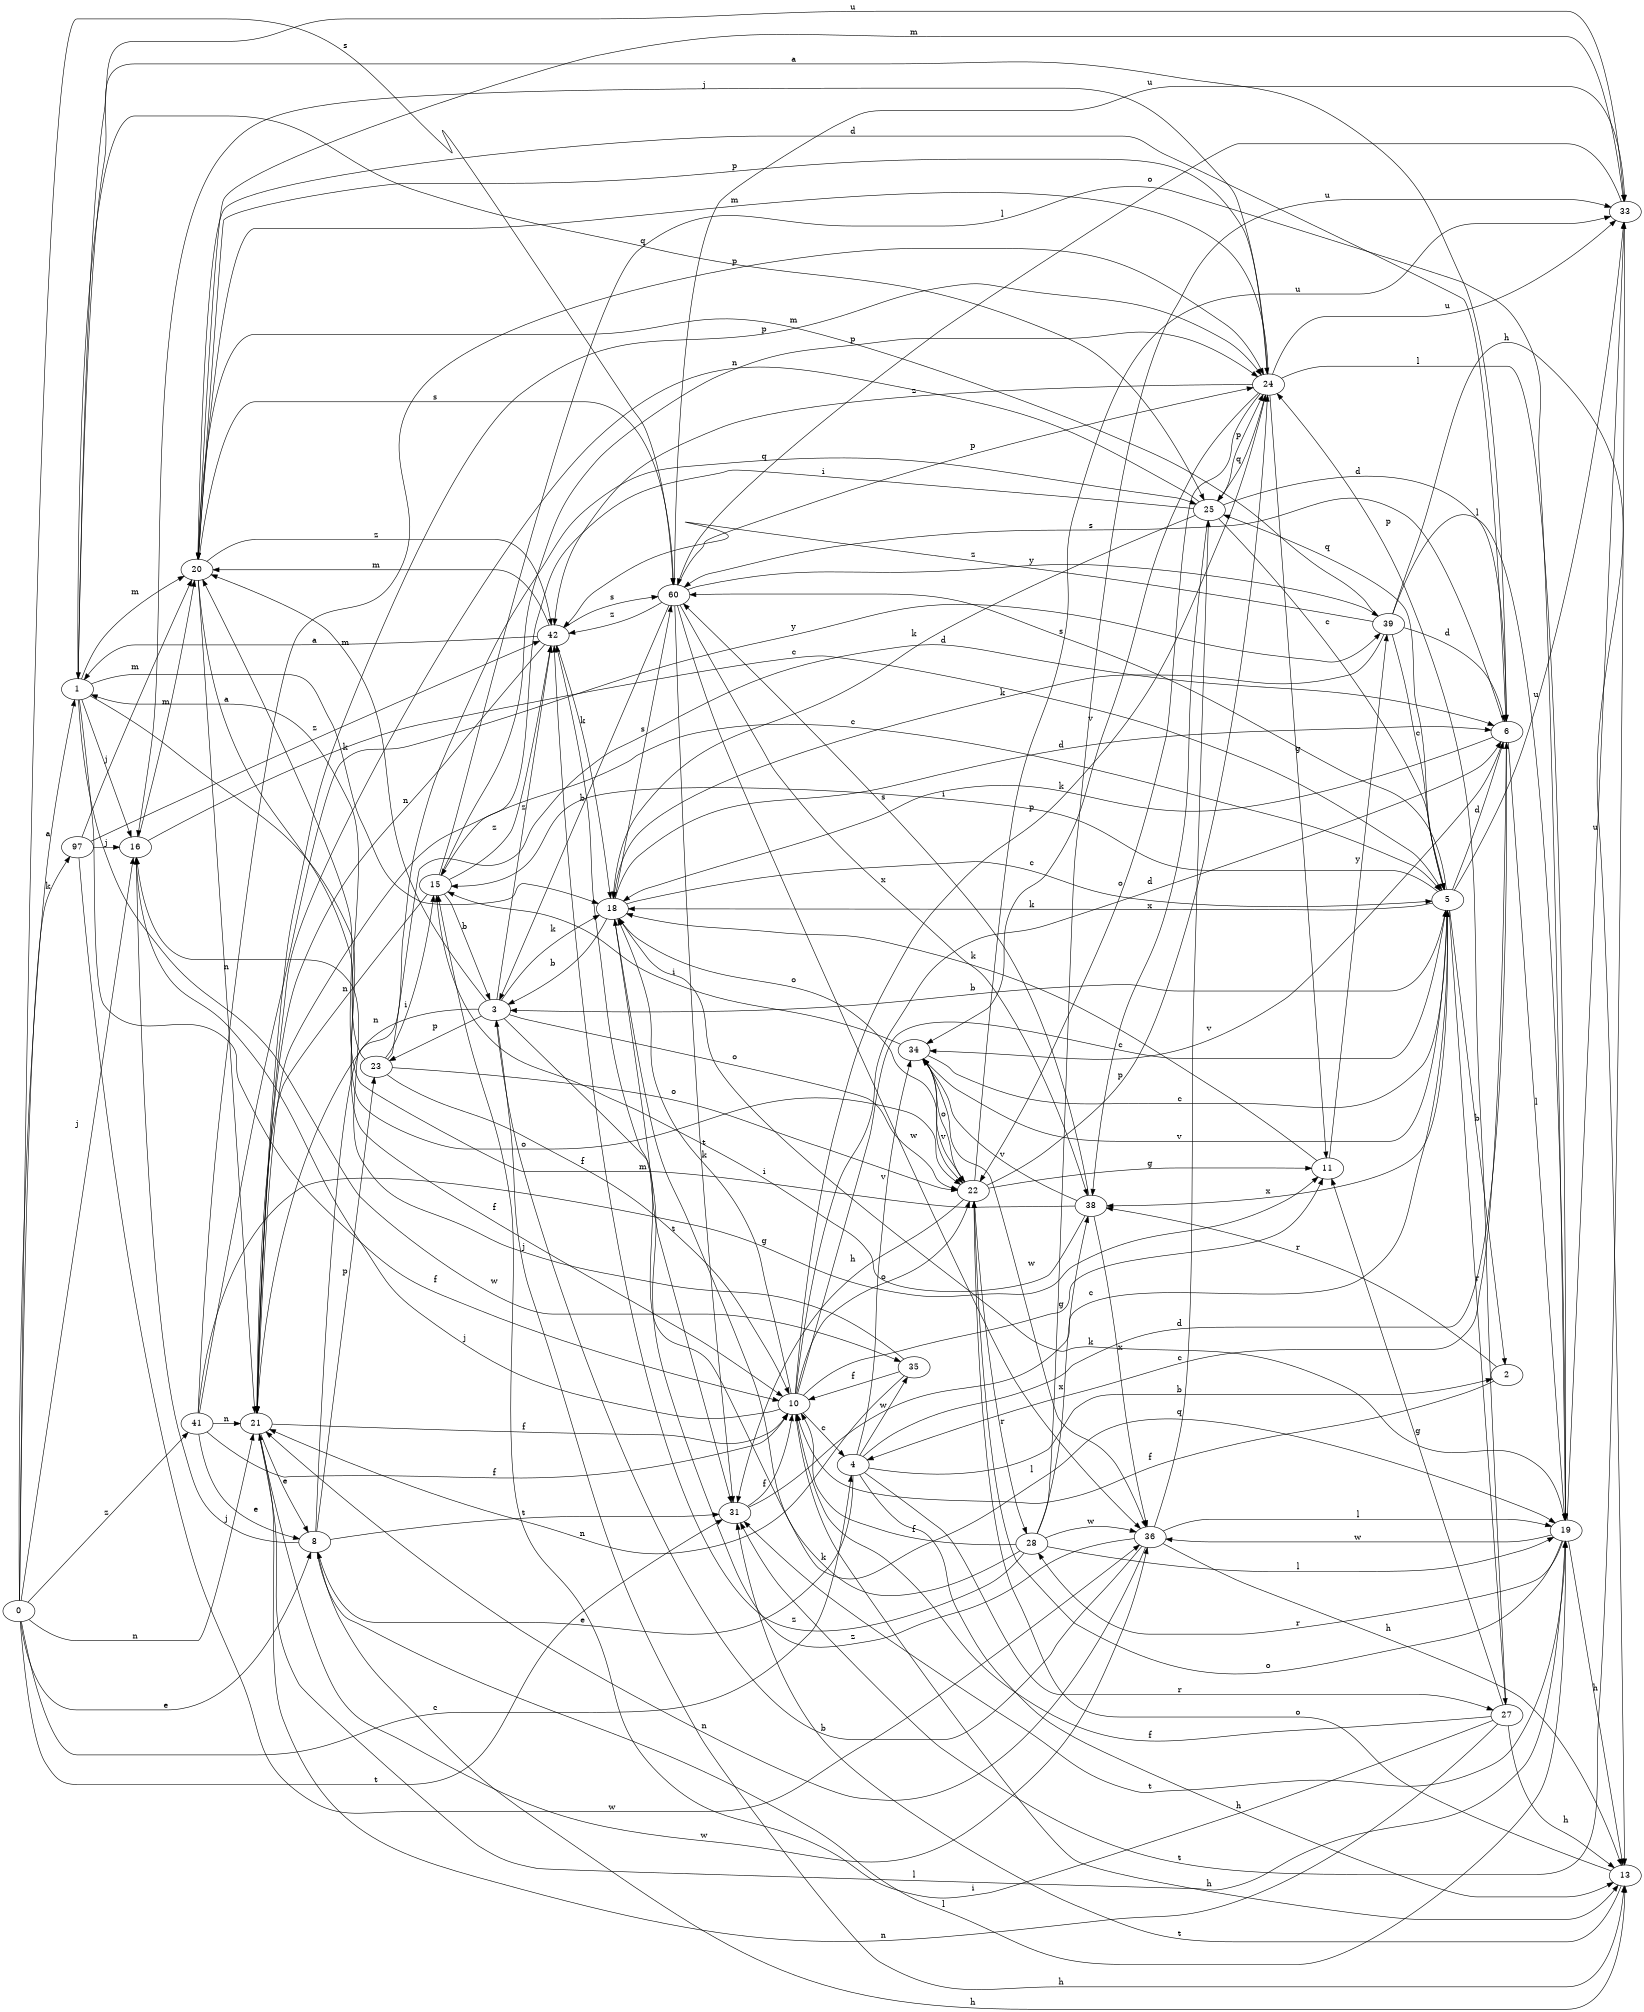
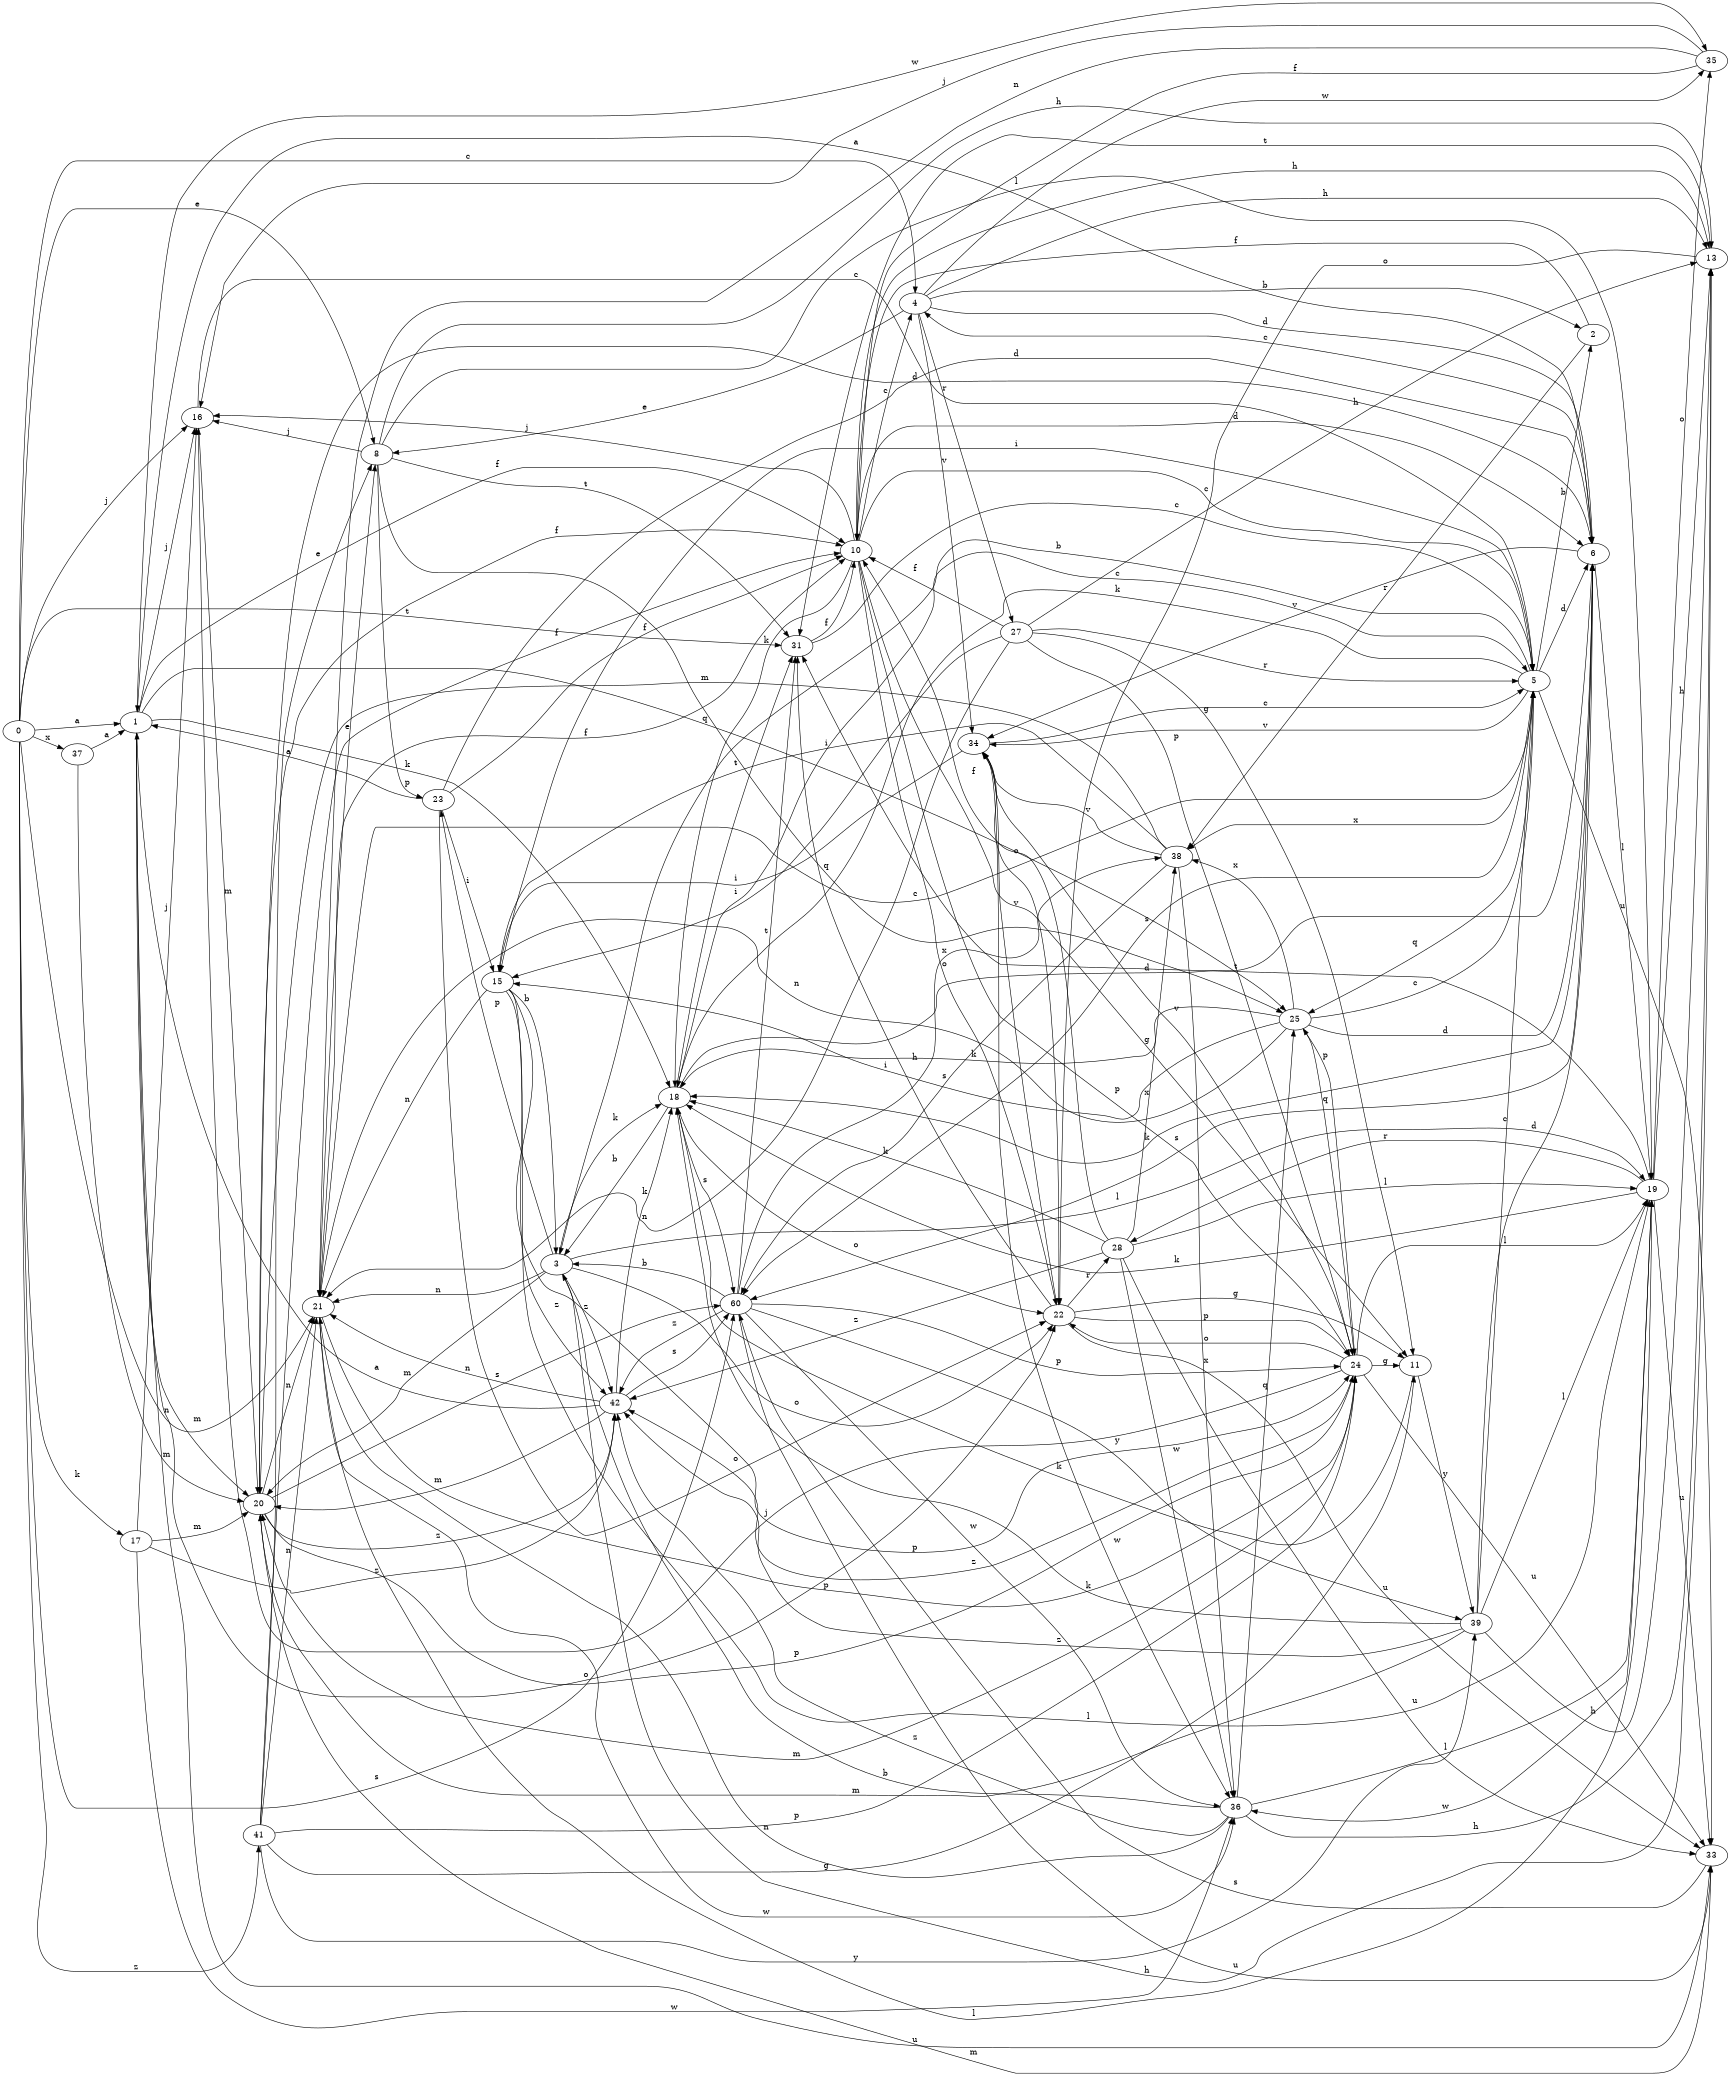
  strict digraph {
    rankdir=LR
    0
    1
    4
    8
    16
-   17 [label=97]
+   17
    21
    n8 [label=60]
    31
+   37
    41
    10
    18
    20
    22
    25
    33
    35
    2
    13
    6
    27
    34
    19
    23
    5
    42
    36
    24
    38
    3
    39
    11
    28
    15
    0 -> 1 [label=a]
    0 -> 4 [label=c]
    0 -> 8 [label=e]
    0 -> 16 [label=j]
    0 -> 17 [label=k]
    0 -> 21 [label=n]
    0 -> n8 [label=s]
    0 -> 31 [label=t]
+   0 -> 37 [label=x]
    0 -> 41 [label=z]
    1 -> 16 [label=j]
    1 -> 10 [label=f]
    1 -> 18 [label=k]
    1 -> 20 [label=m]
    1 -> 22 [label=o]
    1 -> 25 [label=q]
    1 -> 33 [label=u]
    1 -> 35 [label=w]
    4 -> 8 [label=e]
    4 -> 35 [label=w]
    4 -> 2 [label=b]
    4 -> 13 [label=h]
    4 -> 6 [label=d]
    4 -> 27 [label=r]
    4 -> 34 [label=v]
    8 -> 16 [label=j]
    8 -> 31 [label=t]
    8 -> 25 [label=q]
    8 -> 13 [label=h]
    8 -> 19 [label=l]
    8 -> 23 [label=p]
    16 -> 20 [label=m]
    16 -> 5 [label=c]
    17 -> 16 [label=j]
    17 -> 20 [label=m]
    17 -> 42 [label=z]
    17 -> 36 [label=w]
    21 -> 8 [label=e]
    21 -> 10 [label=f]
    21 -> 19 [label=l]
    21 -> 5 [label=c]
    21 -> 36 [label=w]
    21 -> 24 [label=p]
    n8 -> 31 [label=t]
    n8 -> 33 [label=u]
    n8 -> 42 [label=z]
    n8 -> 36 [label=w]
    n8 -> 24 [label=p]
    n8 -> 38 [label=x]
    n8 -> 3 [label=b]
    n8 -> 39 [label=y]
    31 -> 10 [label=f]
    31 -> 5 [label=c]
+   37 -> 1 [label=a]
+   37 -> 20 [label=m]
    41 -> 8 [label=e]
    41 -> 21 [label=n]
    41 -> 10 [label=f]
    41 -> 24 [label=p]
    41 -> 39 [label=y]
    41 -> 11 [label=g]
    10 -> 4 [label=c]
    10 -> 16 [label=j]
    10 -> 18 [label=k]
    10 -> 22 [label=o]
    10 -> 13 [label=h]
    10 -> 6 [label=d]
    10 -> 5 [label=c]
    10 -> 24 [label=p]
    10 -> 11 [label=g]
    18 -> n8 [label=s]
    18 -> 31 [label=t]
    18 -> 22 [label=o]
    18 -> 6 [label=d]
    18 -> 5 [label=c]
    18 -> 3 [label=b]
    20 -> 21 [label=n]
    20 -> n8 [label=s]
    20 -> 10 [label=f]
    20 -> 6 [label=d]
    20 -> 42 [label=z]
    20 -> 24 [label=p]
    22 -> 31 [label=h]
    22 -> 33 [label=u]
    22 -> 34 [label=v]
    22 -> 24 [label=p]
    22 -> 11 [label=g]
    22 -> 28 [label=r]
    25 -> 21 [label=n]
    25 -> 18 [label=k]
    25 -> 6 [label=d]
    25 -> 5 [label=c]
    25 -> 24 [label=p]
    25 -> 38 [label=x]
    25 -> 15 [label=i]
-   33 -> n8 [label=o]
-   33 -> 31 [label=t]
+   33 -> n8 [label=s]
    33 -> 20 [label=m]
    35 -> 16 [label=j]
    35 -> 21 [label=n]
    35 -> 10 [label=f]
    2 -> 10 [label=f]
    2 -> 38 [label=r]
    13 -> 31 [label=t]
    13 -> 22 [label=o]
    6 -> 1 [label=a]
    6 -> 4 [label=c]
    6 -> n8 [label=s]
    6 -> 18 [label=k]
    6 -> 34 [label=v]
    6 -> 19 [label=l]
    27 -> 21 [label=n]
    27 -> 10 [label=f]
    27 -> 13 [label=h]
    27 -> 24 [label=p]
    27 -> 11 [label=g]
    27 -> 15 [label=i]
    34 -> 22 [label=o]
    34 -> 5 [label=c]
    34 -> 36 [label=w]
    34 -> 15 [label=i]
    19 -> 31 [label=t]
    19 -> 18 [label=k]
-   19 -> 22 [label=o]
+   19 -> 35 [label=o]
    19 -> 33 [label=u]
    19 -> 13 [label=h]
    19 -> 36 [label=w]
    19 -> 28 [label=r]
    23 -> 1 [label=a]
    23 -> 10 [label=f]
    23 -> 22 [label=o]
    23 -> 6 [label=d]
    23 -> 15 [label=i]
    5 -> n8 [label=s]
    5 -> 18 [label=k]
    5 -> 25 [label=q]
    5 -> 33 [label=u]
    5 -> 2 [label=b]
    5 -> 6 [label=d]
-   5 -> 27 [label=r]
+   27 -> 5 [label=r]
    5 -> 34 [label=v]
    5 -> 38 [label=x]
    5 -> 3 [label=b]
    5 -> 15 [label=i]
    42 -> 1 [label=a]
    42 -> 21 [label=n]
    42 -> n8 [label=s]
    42 -> 18 [label=k]
    42 -> 20 [label=m]
    36 -> 21 [label=n]
    36 -> 25 [label=q]
    36 -> 13 [label=h]
    36 -> 19 [label=l]
    36 -> 42 [label=z]
    36 -> 3 [label=b]
    24 -> 16 [label=j]
    24 -> 20 [label=m]
    24 -> 22 [label=o]
    24 -> 25 [label=q]
    24 -> 33 [label=u]
    24 -> 34 [label=v]
    24 -> 19 [label=l]
    24 -> 42 [label=z]
    24 -> 11 [label=g]
    38 -> n8 [label=s]
    38 -> 20 [label=m]
    38 -> 34 [label=v]
    38 -> 36 [label=x]
    38 -> 15 [label=i]
    3 -> 21 [label=n]
    3 -> 18 [label=k]
    3 -> 20 [label=m]
    3 -> 22 [label=o]
    3 -> 13 [label=h]
    3 -> 19 [label=l]
    3 -> 23 [label=p]
    3 -> 42 [label=z]
    39 -> 18 [label=k]
    39 -> 20 [label=m]
    39 -> 13 [label=h]
    39 -> 6 [label=d]
    39 -> 19 [label=l]
    39 -> 5 [label=c]
    39 -> 42 [label=z]
    11 -> 18 [label=k]
    11 -> 39 [label=y]
    28 -> 10 [label=f]
    28 -> 18 [label=k]
    28 -> 33 [label=u]
    28 -> 19 [label=l]
    28 -> 42 [label=z]
    28 -> 36 [label=w]
    28 -> 38 [label=x]
    15 -> 21 [label=n]
    15 -> 19 [label=l]
    15 -> 42 [label=z]
    15 -> 24 [label=p]
    15 -> 3 [label=b]
  }
